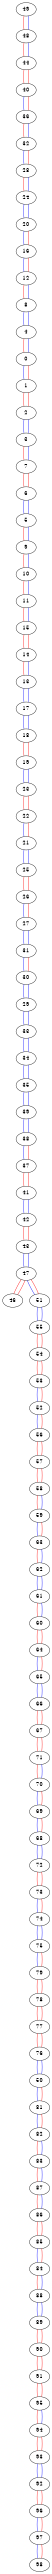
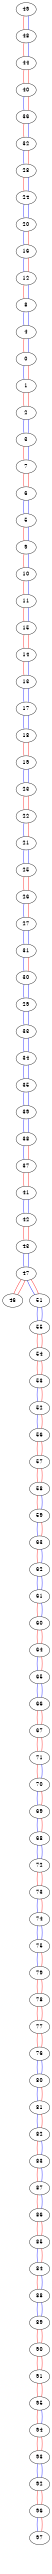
  graph {
    edge [color=red]
    49
    48
    44
    40
    36
    32
    28
    24
    20
    16
    12
    8
    4
    0
    1
    2
    3
    7
    6
    5
    9
    10
    11
    15
    14
    13
    17
    18
    19
    23
    22
    21
    25
    26
    27
    31
    30
    29
    33
    34
    35
    39
    38
    37
    41
    42
    43
    47
    46
    51
    55
    54
    53
    52
    56
    57
    58
    59
    63
    62
    61
    60
    64
    65
    66
    67
    71
    70
    69
    68
    72
    73
    74
    75
    79
    78
    77
    76
-   80 [label=50]
+   80
    81
    82
    83
    87
    86
    85
    84
    88
    89
    90
    91
    95
    94
    93
    92
    96
    97
-   98
    49 -- 48
    48 -- 49 [color=blue]
    48 -- 44
    44 -- 48 [color=blue]
    44 -- 40
    40 -- 44
    40 -- 36 [color=blue]
    36 -- 40
    36 -- 32
    32 -- 36 [color=blue]
    32 -- 28 [color=blue]
    28 -- 32
    28 -- 24
    24 -- 28 [color=blue]
    24 -- 20 [color=blue]
    20 -- 24 [color=blue]
    20 -- 16 [color=blue]
    16 -- 20
    16 -- 12 [color=blue]
    12 -- 16
    12 -- 8
    8 -- 12 [color=blue]
    8 -- 4 [color=blue]
    4 -- 8 [color=blue]
    4 -- 0
    0 -- 4 [color=blue]
    0 -- 1 [color=blue]
    1 -- 0
    1 -- 2
    2 -- 1
    2 -- 3 [color=blue]
    3 -- 2 [color=blue]
    3 -- 7
    7 -- 3 [color=blue]
    7 -- 6
    6 -- 7
    6 -- 5 [color=blue]
    5 -- 6 [color=blue]
    5 -- 9
    9 -- 5 [color=blue]
    9 -- 10
    10 -- 9 [color=blue]
    10 -- 11
    11 -- 10 [color=blue]
    11 -- 15
    15 -- 11 [color=blue]
    15 -- 14
    14 -- 15
    14 -- 13
    13 -- 14 [color=blue]
    13 -- 17 [color=blue]
    17 -- 13 [color=blue]
    17 -- 18 [color=blue]
    18 -- 17 [color=blue]
    18 -- 19
    19 -- 18
    19 -- 23 [color=blue]
    23 -- 19 [color=blue]
    23 -- 22
    22 -- 23
    22 -- 21 [color=blue]
    21 -- 22
    21 -- 25 [color=blue]
    25 -- 21 [color=blue]
    25 -- 26
    26 -- 25
    26 -- 27 [color=blue]
    27 -- 26
    27 -- 31 [color=blue]
    31 -- 27 [color=blue]
    31 -- 30 [color=blue]
    30 -- 31
    30 -- 29 [color=blue]
    29 -- 30 [color=blue]
    29 -- 33 [color=blue]
    33 -- 29 [color=blue]
    33 -- 34 [color=blue]
    34 -- 33 [color=blue]
    34 -- 35 [color=blue]
    35 -- 34 [color=blue]
    35 -- 39 [color=blue]
    39 -- 35 [color=blue]
    39 -- 38 [color=blue]
    38 -- 39 [color=blue]
    38 -- 37 [color=blue]
    37 -- 38
    37 -- 41
    41 -- 37
    41 -- 42 [color=blue]
    42 -- 41 [color=blue]
    42 -- 43
    43 -- 42
    43 -- 47 [color=blue]
    47 -- 43 [color=blue]
    47 -- 46
    47 -- 51 [color=blue]
    46 -- 47
    51 -- 47
    51 -- 55 [color=blue]
    55 -- 51 [color=blue]
    55 -- 54
    54 -- 55
    54 -- 53
    53 -- 54
    53 -- 52 [color=blue]
    52 -- 53
    52 -- 56 [color=blue]
    56 -- 52
    56 -- 57
    57 -- 56
    57 -- 58
    58 -- 57
    58 -- 59
    59 -- 58 [color=blue]
    59 -- 63 [color=blue]
    63 -- 59
    63 -- 62
    62 -- 63 [color=blue]
    62 -- 61 [color=blue]
    61 -- 62 [color=blue]
    61 -- 60
    60 -- 61 [color=blue]
    60 -- 64
    64 -- 60
    64 -- 65 [color=blue]
    65 -- 64
    65 -- 66 [color=blue]
    66 -- 65 [color=blue]
    66 -- 67
    67 -- 66
    67 -- 71
    71 -- 67
    71 -- 70
    70 -- 71 [color=blue]
    70 -- 69 [color=blue]
    69 -- 70
    69 -- 68 [color=blue]
    68 -- 69
    68 -- 72 [color=blue]
    72 -- 68 [color=blue]
    72 -- 73
    73 -- 72
    73 -- 74 [color=blue]
    74 -- 73
    74 -- 75 [color=blue]
    75 -- 74 [color=blue]
    75 -- 79 [color=blue]
    79 -- 75
    79 -- 78
    78 -- 79
    78 -- 77
    77 -- 78
    77 -- 76
    76 -- 77
    76 -- 80 [color=blue]
    80 -- 76 [color=blue]
    80 -- 81 [color=blue]
    81 -- 80
    81 -- 82 [color=blue]
    82 -- 81
    82 -- 83
    83 -- 82 [color=blue]
    83 -- 87
    87 -- 83 [color=blue]
    87 -- 86
    86 -- 87 [color=blue]
    86 -- 85
    85 -- 86
    85 -- 84 [color=blue]
    84 -- 85
    84 -- 88
    88 -- 84 [color=blue]
    88 -- 89 [color=blue]
    89 -- 88 [color=blue]
    89 -- 90
    90 -- 89
    90 -- 91
    91 -- 90
    91 -- 95
    95 -- 91
    95 -- 94
    94 -- 95 [color=blue]
    94 -- 93
    93 -- 94
    93 -- 92 [color=blue]
    92 -- 93 [color=blue]
    92 -- 96
    96 -- 92
    96 -- 97 [color=blue]
    97 -- 96
-   97 -- 98 [color=blue]
-   98 -- 97
  }
